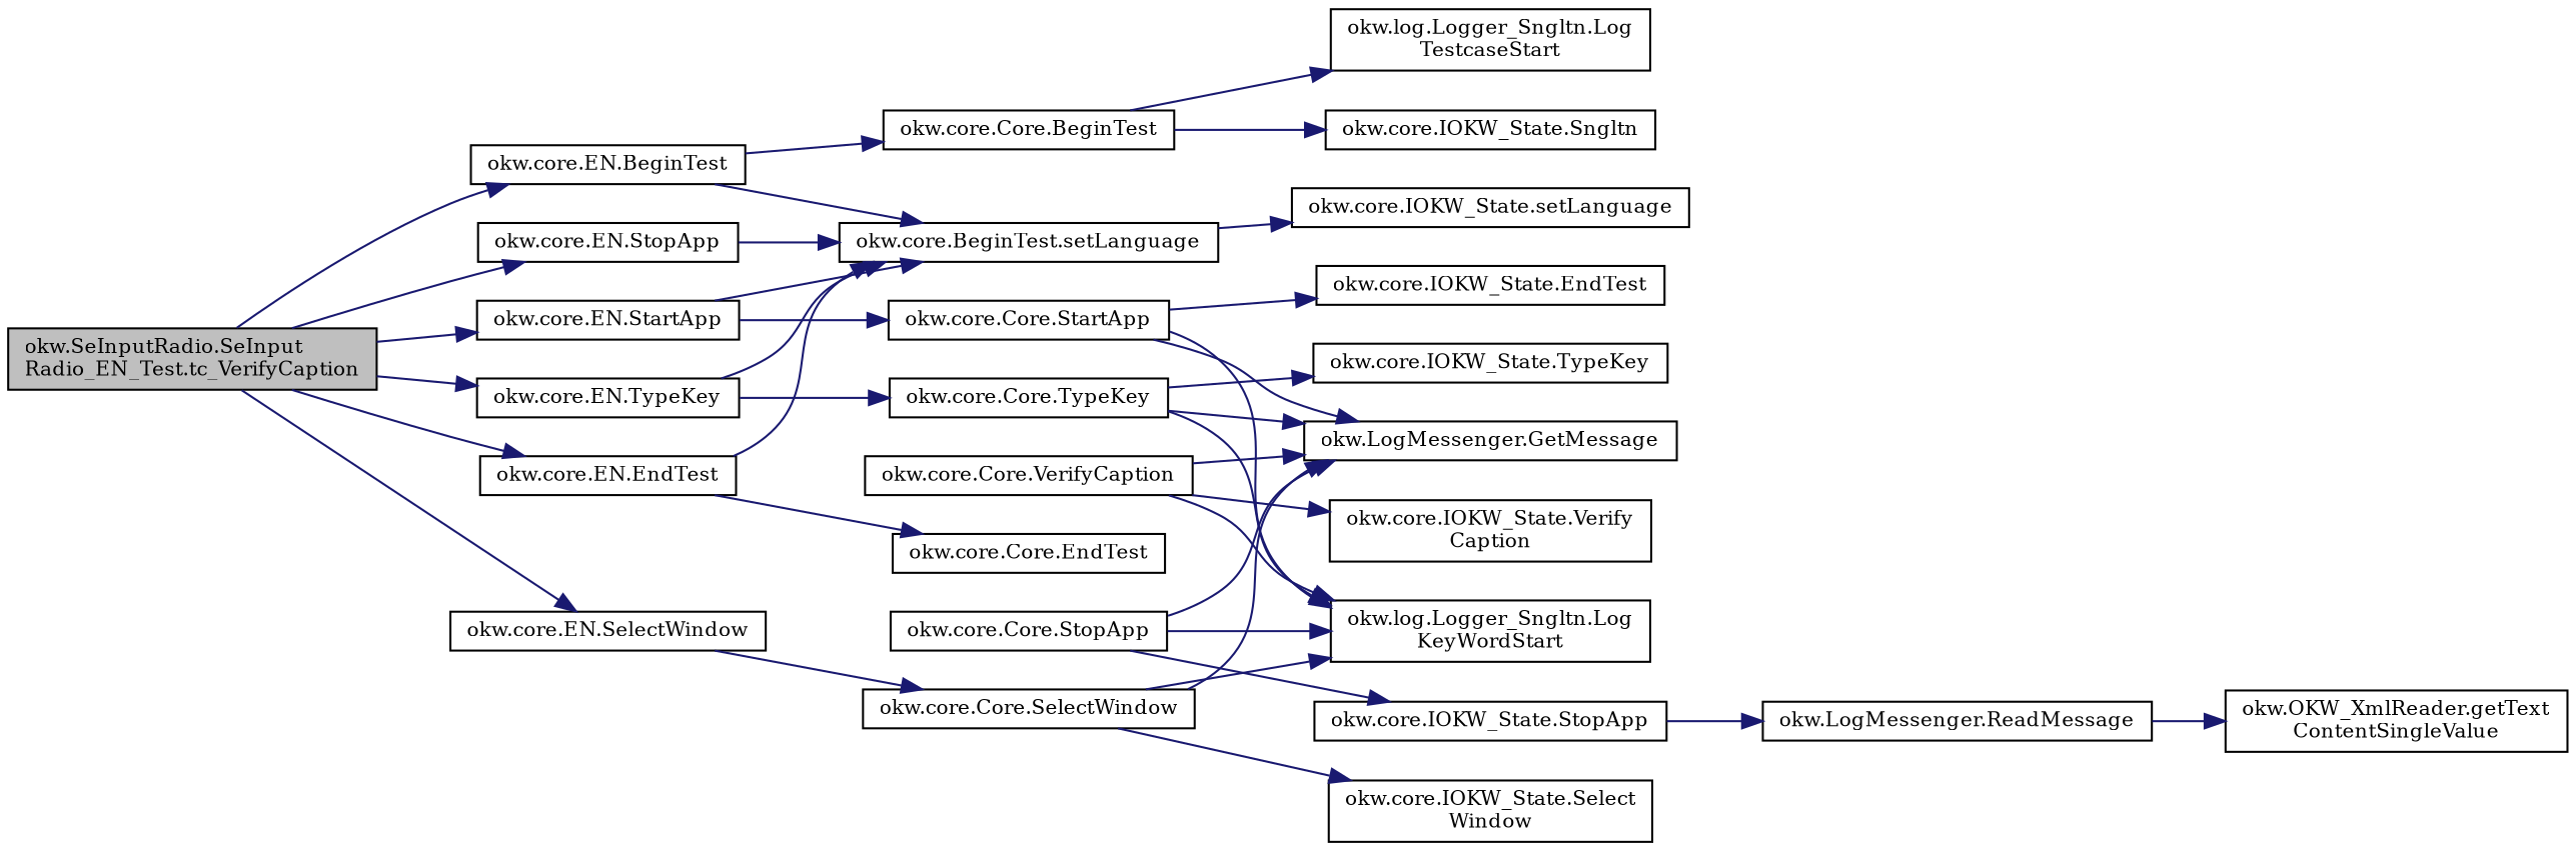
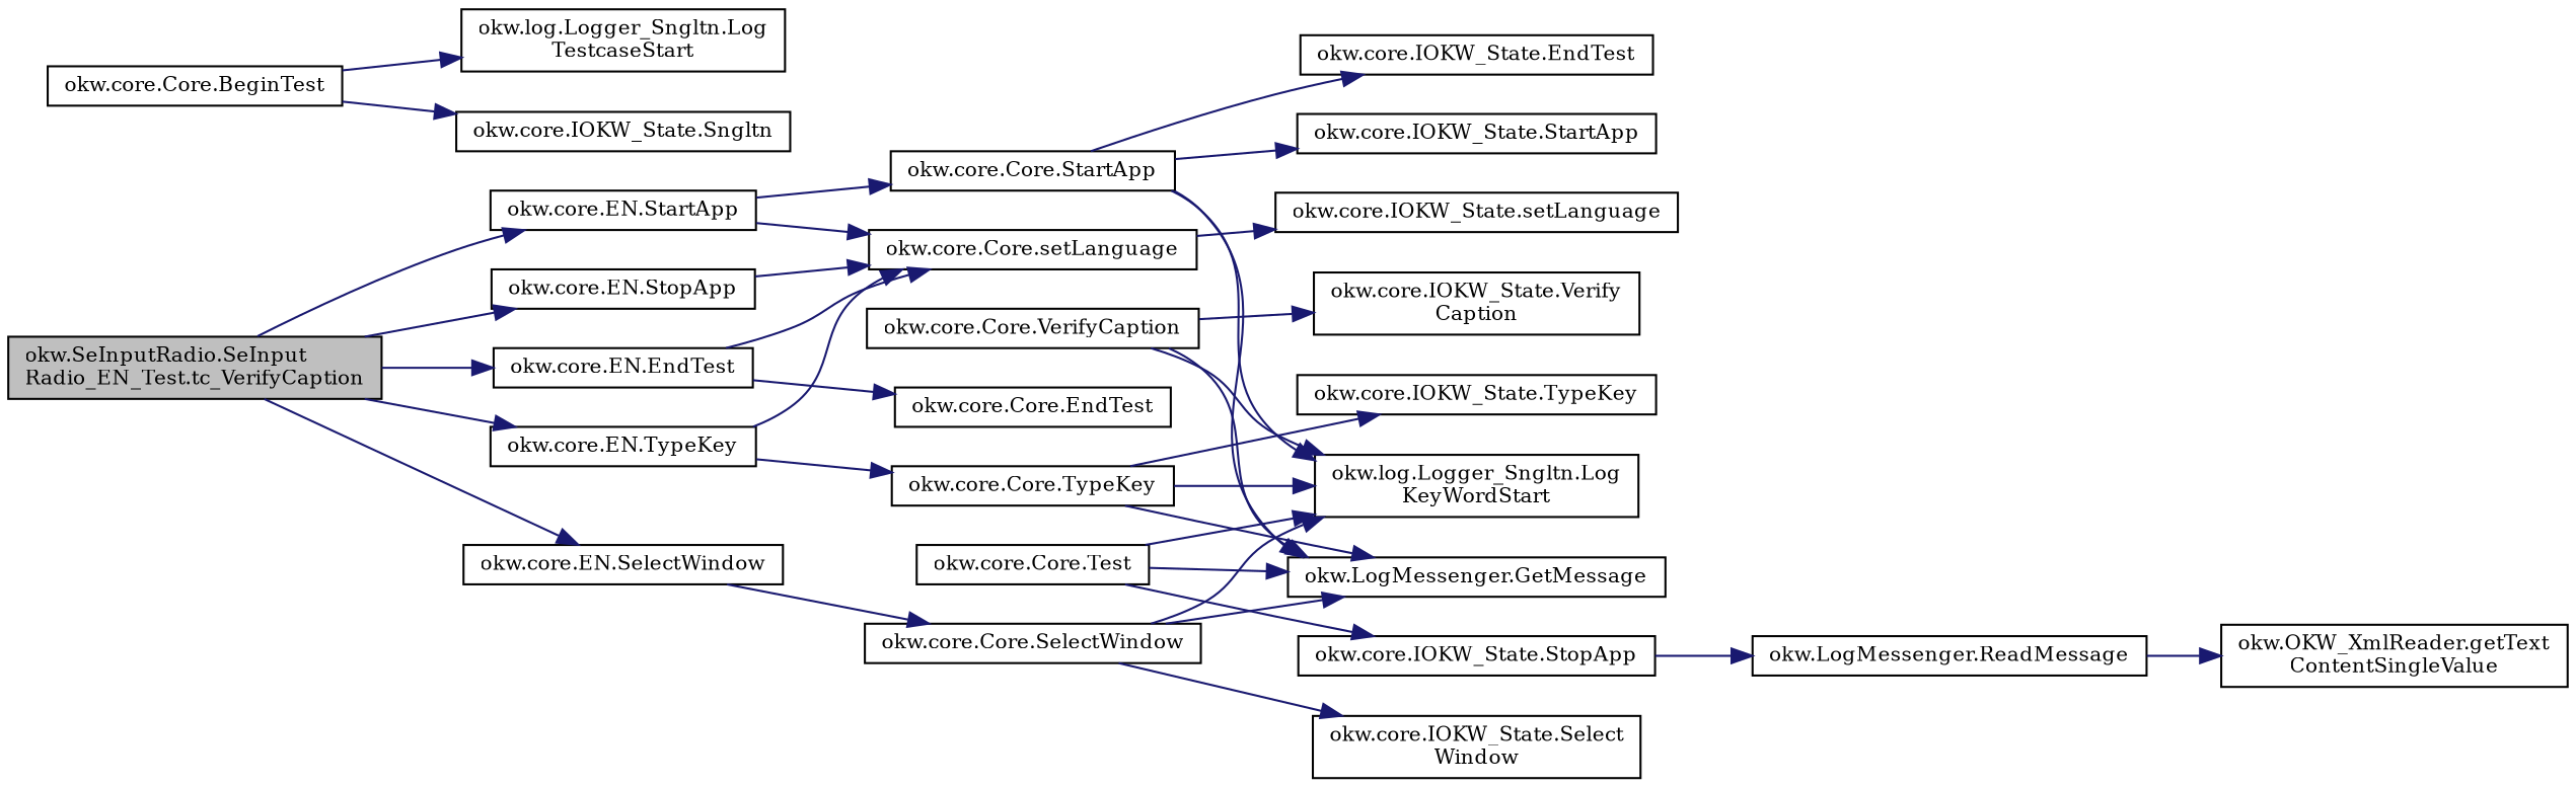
  digraph {
    fontname="DejaVu Serif"
    rankdir=LR
    node [color=black fillcolor=white fontname="DejaVu Serif" fontsize=10 shape=record style=filled]
    edge [color=midnightblue fontname="DejaVu Serif" fontsize=10 labelfontname=Helvetica labelfontsize=10 style=solid]
    n1 [fillcolor=grey75 fontcolor=black height=0.2 label="okw.SeInputRadio.SeInput\lRadio_EN_Test.tc_VerifyCaption" width=0.4]
-   n2 [height=0.2 label="okw.core.EN.BeginTest" width=0.4]
    n3 [height=0.2 label="okw.core.EN.StartApp" width=0.4]
    n4 [height=0.2 label="okw.core.EN.TypeKey" width=0.4]
    n5 [height=0.2 label="okw.core.EN.SelectWindow" width=0.4]
    n6 [height=0.2 label="okw.core.EN.StopApp" width=0.4]
    n7 [height=0.2 label="okw.core.EN.EndTest" width=0.4]
-   n8 [height=0.2 label="okw.core.BeginTest.setLanguage" width=0.4]
+   n8 [height=0.2 label="okw.core.Core.setLanguage" width=0.4]
    n9 [height=0.2 label="okw.core.Core.BeginTest" width=0.4]
    n10 [height=0.2 label="okw.core.Core.StartApp" width=0.4]
    n11 [height=0.2 label="okw.core.Core.TypeKey" width=0.4]
    n12 [height=0.2 label="okw.core.Core.SelectWindow" width=0.4]
    n13 [height=0.2 label="okw.core.Core.EndTest" width=0.4]
    n14 [height=0.2 label="okw.core.IOKW_State.setLanguage" width=0.4]
    n15 [height=0.2 label="okw.log.Logger_Sngltn.Log\lTestcaseStart" width=0.4]
    n16 [height=0.2 label="okw.core.IOKW_State.Sngltn" width=0.4]
    n17 [height=0.2 label="okw.log.Logger_Sngltn.Log\lKeyWordStart" width=0.4]
    n18 [height=0.2 label="okw.LogMessenger.GetMessage" width=0.4]
+   n19 [height=0.2 label="okw.core.IOKW_State.StartApp" width=0.4]
    n20 [height=0.2 label="okw.core.IOKW_State.EndTest" width=0.4]
    n21 [height=0.2 label="okw.LogMessenger.ReadMessage" width=0.4]
    n22 [height=0.2 label="okw.OKW_XmlReader.getText\lContentSingleValue" width=0.4]
    n23 [height=0.2 label="okw.core.IOKW_State.TypeKey" width=0.4]
    n24 [height=0.2 label="okw.core.IOKW_State.Select\lWindow" width=0.4]
    n25 [height=0.2 label="okw.core.Core.VerifyCaption" width=0.4]
    n26 [height=0.2 label="okw.core.IOKW_State.Verify\lCaption" width=0.4]
-   n27 [height=0.2 label="okw.core.Core.StopApp" width=0.4]
+   n27 [height=0.2 label="okw.core.Core.Test" width=0.4]
    n28 [height=0.2 label="okw.core.IOKW_State.StopApp" width=0.4]
-   n1 -> n2
    n1 -> n3
    n1 -> n4
    n1 -> n5
    n1 -> n6
    n1 -> n7
-   n2 -> n8
-   n2 -> n9
    n3 -> n8
    n3 -> n10
    n4 -> n8
    n4 -> n11
    n5 -> n12
    n6 -> n8
    n7 -> n8
    n7 -> n13
    n8 -> n14
    n9 -> n15
    n9 -> n16
    n10 -> n17
    n10 -> n18
+   n10 -> n19
    n10 -> n20
    n11 -> n17
    n11 -> n18
    n11 -> n23
    n12 -> n17
    n12 -> n18
    n12 -> n24
    n21 -> n22
    n25 -> n17
    n25 -> n18
    n25 -> n26
    n27 -> n17
    n27 -> n18
    n27 -> n28
    n28 -> n21
  }
